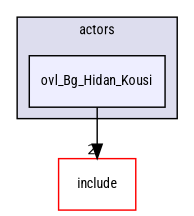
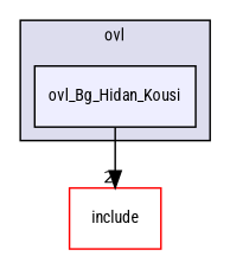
  digraph {
    compound=true
    fontname="Roboto Condensed"
    node [fontname="Roboto Condensed" fontsize=10 shape=box style=filled]
    n1 [fillcolor="#eeeeff" label=ovl_Bg_Hidan_Kousi pencolor=black]
    n2 [color=red fillcolor=white label=include]
    subgraph cluster_1 {
      bgcolor="#ddddee"
      fontsize=10
-     label=actors
+     label=ovl
      pencolor=black
      n1
    }
    n1 -> n2 [headlabel=2 labeldistance=1.5 labelfontname=Helvetica labelfontsize=10 fontname="Roboto Condensed"]
  }
